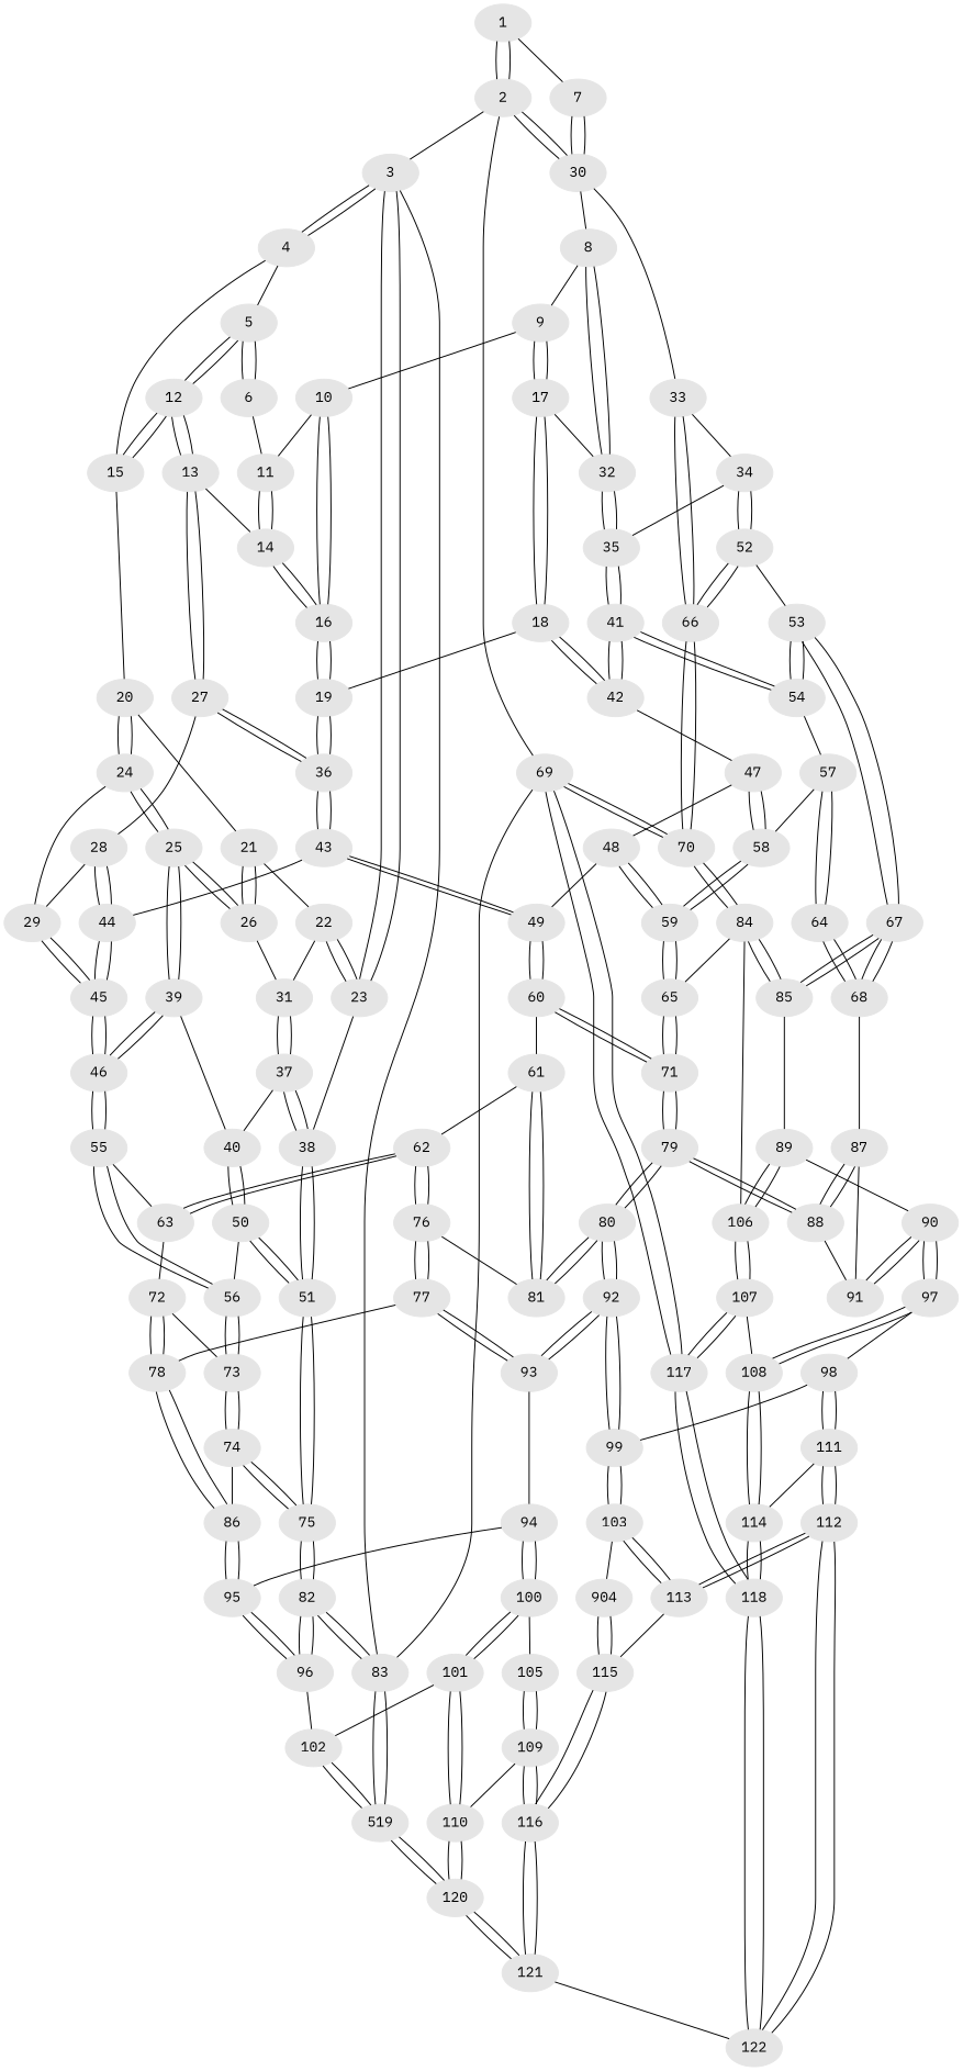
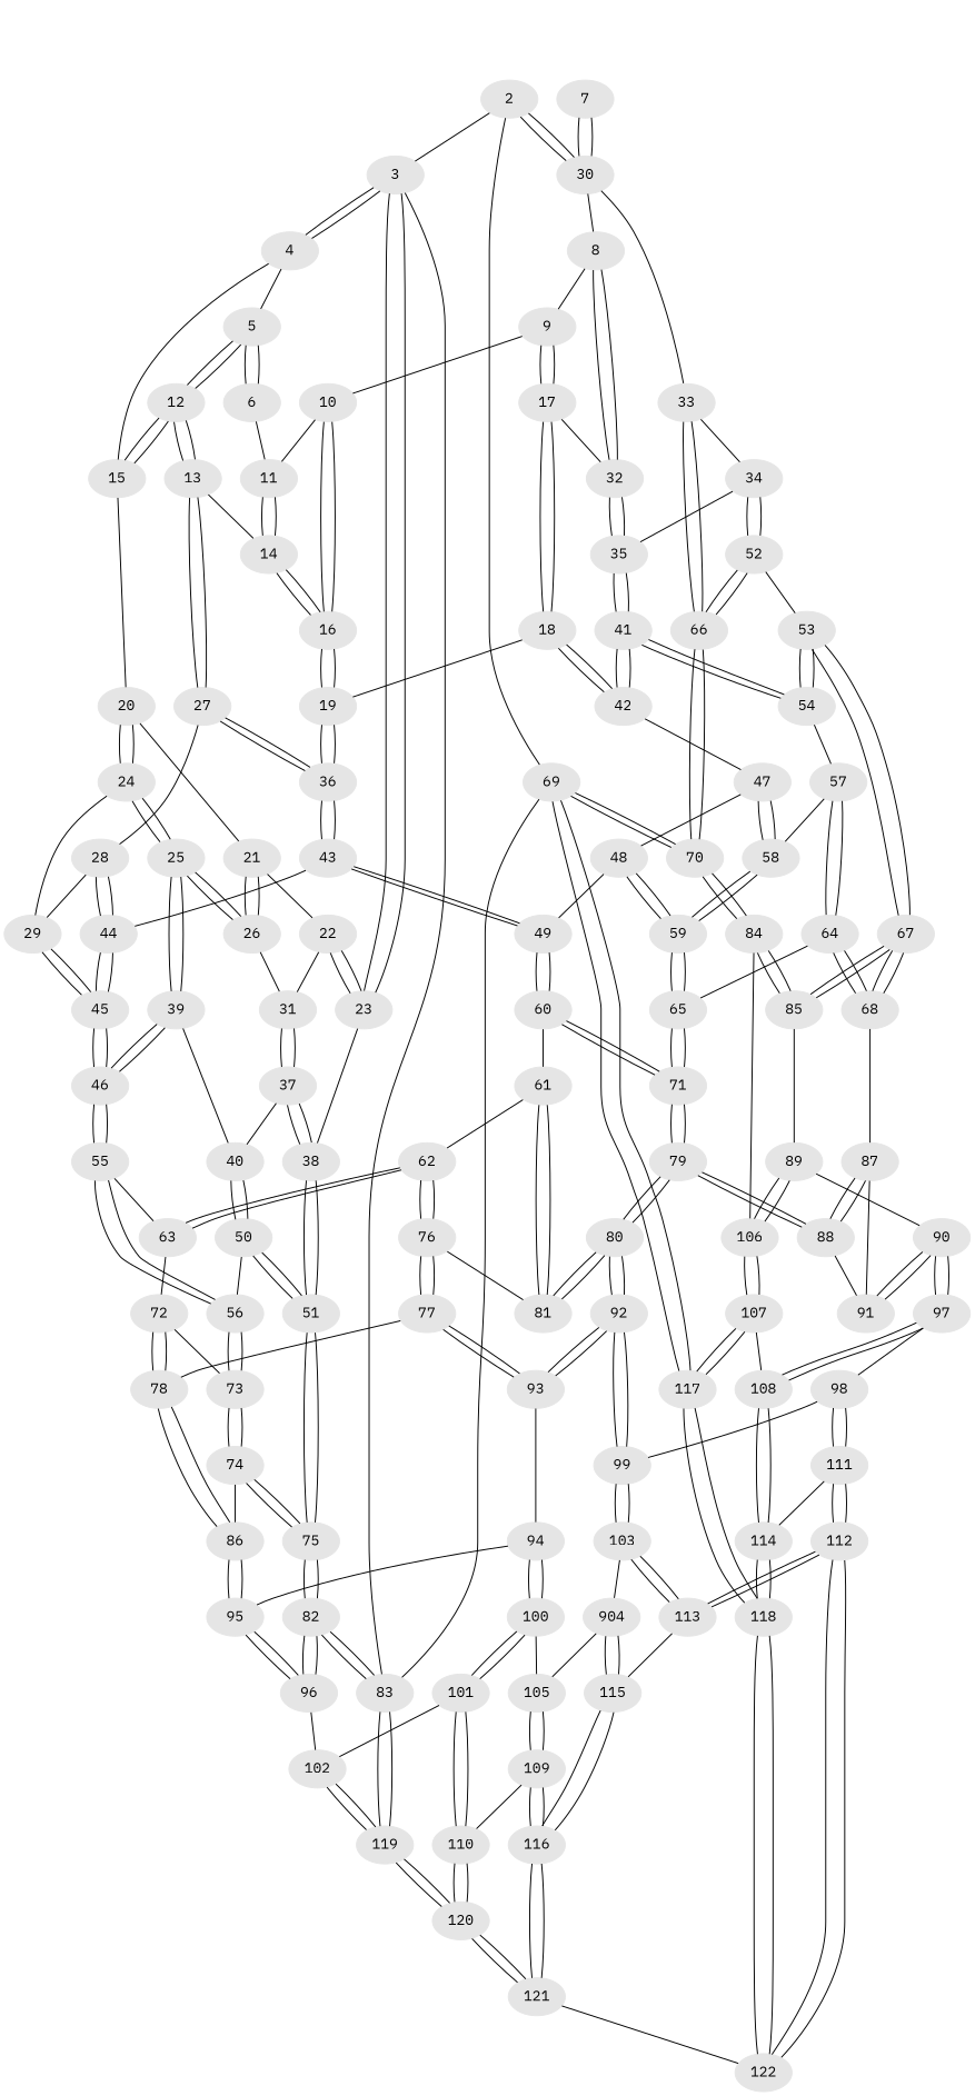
  graph {
    fontname="IBM Plex Mono"
    node [color=gray90 fontname="IBM Plex Mono" style=filled]
    edge [fontname="IBM Plex Mono"]
-   1
    2
    7
    3
    30
    69
    4
    23
    83
    8
    33
    70
    117
    5
    15
    38
-   119 [label=519]
+   119
    6
    12
    20
    11
    13
    14
    9
    32
    10
    17
    35
    16
    18
    19
    27
    36
    28
    21
    24
    42
    47
    43
    22
    26
    25
    29
    31
    37
    51
    39
    45
    40
    46
    44
    34
    66
    41
    52
    53
    54
    49
    50
    75
    55
    56
    57
    48
    58
    60
    63
    59
    65
    61
    71
    73
    82
    67
    68
    85
    64
    72
    74
    62
    81
    79
    76
    77
    78
    87
    84
    89
    88
    91
    118
    106
    80
    86
    95
    96
    93
    94
    92
    99
    102
    120
    107
    90
    97
    98
    108
    103
    100
    101
    105
    111
    114
    112
    n115 [label=904]
    113
    110
    109
    115
    116
    121
    122
-   1 -- 2
-   1 -- 2
-   1 -- 7
    2 -- 3
    2 -- 30
    2 -- 30
    2 -- 69
    7 -- 30
    7 -- 30
    3 -- 4
    3 -- 4
    3 -- 23
    3 -- 23
    3 -- 83
    30 -- 8
    30 -- 33
    69 -- 83
    69 -- 70
    69 -- 70
    69 -- 117
    69 -- 117
    4 -- 5
    4 -- 15
    23 -- 38
    83 -- 119
    83 -- 119
    8 -- 9
    8 -- 32
    8 -- 32
    33 -- 34
    33 -- 66
    33 -- 66
    70 -- 84
    70 -- 84
    117 -- 118
    117 -- 118
    5 -- 6
    5 -- 6
    5 -- 12
    5 -- 12
    15 -- 20
    38 -- 51
    38 -- 51
    119 -- 120
    119 -- 120
    6 -- 11
    12 -- 15
    12 -- 15
    12 -- 13
    12 -- 13
    20 -- 21
    20 -- 24
    20 -- 24
    11 -- 14
    11 -- 14
    13 -- 14
    13 -- 27
    13 -- 27
    14 -- 16
    14 -- 16
    9 -- 10
    9 -- 17
    9 -- 17
    32 -- 35
    32 -- 35
    10 -- 11
    10 -- 16
    10 -- 16
    17 -- 32
    17 -- 18
    17 -- 18
    35 -- 41
    35 -- 41
    16 -- 19
    16 -- 19
    18 -- 19
    18 -- 42
    18 -- 42
    19 -- 36
    19 -- 36
    27 -- 36
    27 -- 36
    27 -- 28
    36 -- 43
    36 -- 43
    28 -- 29
    28 -- 44
    28 -- 44
    21 -- 22
    21 -- 26
    21 -- 26
    24 -- 25
    24 -- 25
    24 -- 29
    42 -- 47
    47 -- 48
    47 -- 58
    47 -- 58
    43 -- 44
    43 -- 49
    43 -- 49
    22 -- 23
    22 -- 23
    22 -- 31
    26 -- 31
    25 -- 26
    25 -- 26
    25 -- 39
    25 -- 39
    29 -- 45
    29 -- 45
    31 -- 37
    31 -- 37
    37 -- 38
    37 -- 38
    37 -- 40
    51 -- 75
    51 -- 75
    39 -- 40
    39 -- 46
    39 -- 46
    45 -- 46
    45 -- 46
    40 -- 50
    40 -- 50
    46 -- 55
    46 -- 55
    44 -- 45
    44 -- 45
    34 -- 35
    34 -- 52
    34 -- 52
    66 -- 70
    66 -- 70
    41 -- 42
    41 -- 42
    41 -- 54
    41 -- 54
    52 -- 66
    52 -- 66
    52 -- 53
    53 -- 54
    53 -- 54
    53 -- 67
    53 -- 67
    54 -- 57
    49 -- 60
    49 -- 60
    50 -- 51
    50 -- 51
    50 -- 56
    75 -- 82
    75 -- 82
    55 -- 56
    55 -- 56
    55 -- 63
    56 -- 73
    56 -- 73
    57 -- 58
    57 -- 64
    57 -- 64
    48 -- 49
    48 -- 59
    48 -- 59
    58 -- 59
    58 -- 59
    60 -- 61
    60 -- 71
    60 -- 71
    63 -- 72
    59 -- 65
    59 -- 65
    65 -- 71
    65 -- 71
    61 -- 62
    61 -- 81
    61 -- 81
    71 -- 79
    71 -- 79
    73 -- 74
    73 -- 74
    82 -- 83
    82 -- 83
    82 -- 96
    82 -- 96
    67 -- 68
    67 -- 68
    67 -- 85
    67 -- 85
    68 -- 87
    85 -- 89
-   84 -- 65
+   64 -- 65
    64 -- 68
    64 -- 68
    72 -- 73
    72 -- 78
    72 -- 78
    74 -- 75
    74 -- 75
    74 -- 86
    62 -- 63
    62 -- 63
    62 -- 76
    62 -- 76
    79 -- 88
    79 -- 88
    79 -- 80
    79 -- 80
    76 -- 81
    76 -- 77
    76 -- 77
    77 -- 78
    77 -- 93
    77 -- 93
    78 -- 86
    78 -- 86
    87 -- 88
    87 -- 88
    87 -- 91
    84 -- 85
    84 -- 85
    84 -- 106
    89 -- 106
    89 -- 106
    89 -- 90
    88 -- 91
    118 -- 122
    118 -- 122
    106 -- 107
    106 -- 107
    80 -- 81
    80 -- 81
    80 -- 92
    80 -- 92
    86 -- 95
    86 -- 95
    95 -- 96
    95 -- 96
    96 -- 102
    93 -- 94
    94 -- 95
    94 -- 100
    94 -- 100
    92 -- 93
    92 -- 93
    92 -- 99
    92 -- 99
    99 -- 103
    99 -- 103
    102 -- 119
    102 -- 119
    120 -- 121
    120 -- 121
    107 -- 117
    107 -- 117
    107 -- 108
    90 -- 91
    90 -- 91
    90 -- 97
    90 -- 97
    97 -- 98
    97 -- 108
    97 -- 108
    98 -- 99
    98 -- 111
    98 -- 111
    108 -- 114
    108 -- 114
    103 -- n115
    103 -- 113
    103 -- 113
    100 -- 101
    100 -- 101
    100 -- 105
    101 -- 102
    101 -- 110
    101 -- 110
    105 -- 109
    105 -- 109
    111 -- 114
    111 -- 112
    111 -- 112
    114 -- 118
    114 -- 118
    112 -- 113
    112 -- 113
    112 -- 122
    112 -- 122
+   n115 -- 105
    n115 -- 115
    n115 -- 115
    113 -- 115
    110 -- 120
    110 -- 120
    109 -- 110
    109 -- 116
    109 -- 116
    115 -- 116
    115 -- 116
    116 -- 121
    116 -- 121
    121 -- 122
  }
